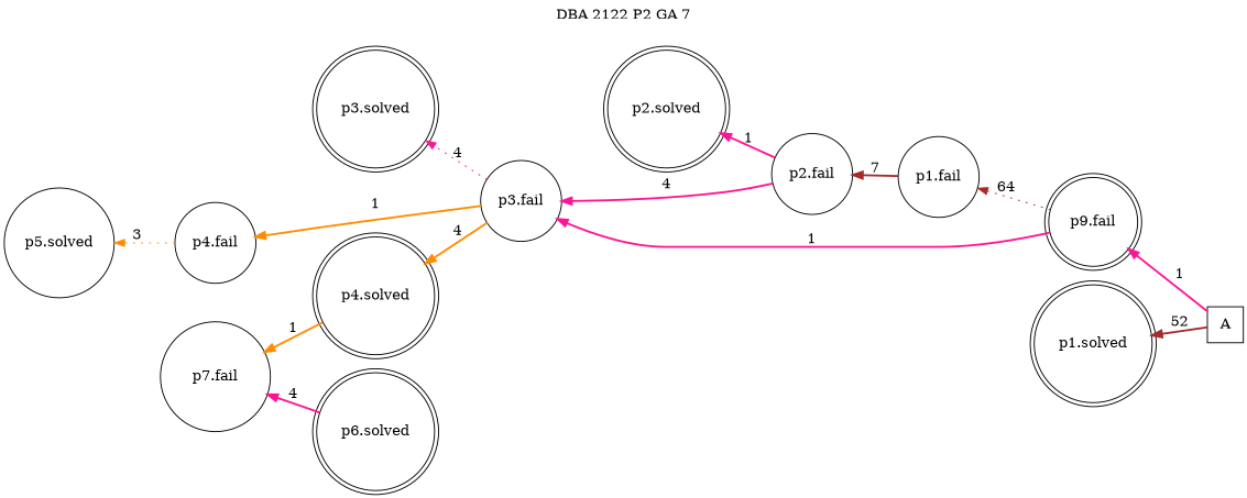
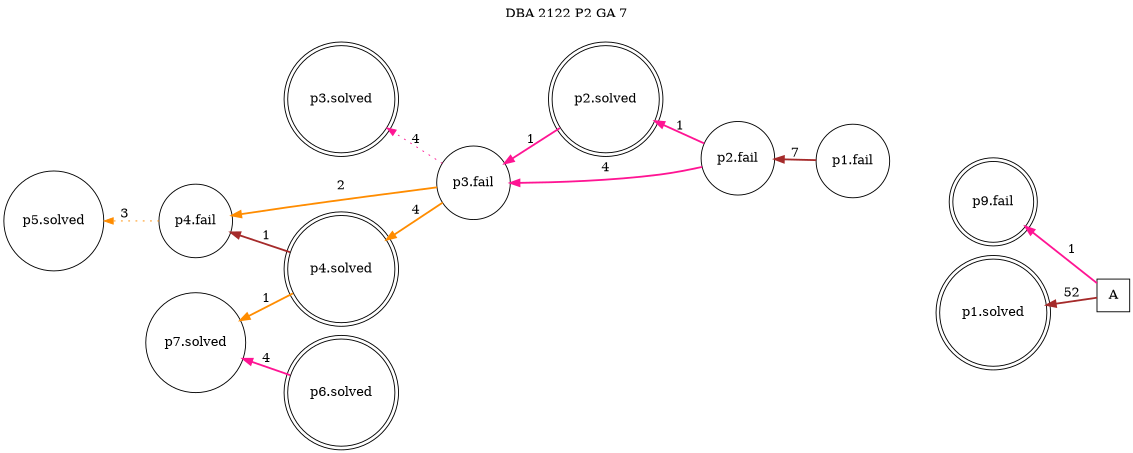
  digraph {
    label=" DBA 2122 P2 GA 7 "
    labelloc=tl
    rankdir=RL
    node [shape=doublecircle]
    edge [color=deeppink style=bold]
    n1 [label=A shape=square]
    n2 [label="p9.fail"]
    n3 [label="p1.solved"]
    n4 [label="p1.fail" shape=circle]
    n5 [label="p2.fail" shape=circle]
    n6 [label="p2.solved"]
    n7 [label="p3.fail" shape=circle]
    n8 [label="p3.solved"]
    n9 [label="p4.fail" shape=circle]
    n10 [label="p4.solved"]
    n11 [label="p5.solved" shape=circle]
-   n12 [label="p7.fail" shape=circle]
+   n12 [label="p7.solved" shape=circle]
    n13 [label="p6.solved"]
    n1 -> n2 [label=1]
    n1 -> n3 [color=brown label=52]
-   n2 -> n4 [color=brown label=64 style=dotted]
    n4 -> n5 [color=brown label=7]
    n5 -> n6 [label=1]
    n5 -> n7 [label=4]
-   n2 -> n7 [label=1]
+   n6 -> n7 [label=1]
    n7 -> n8 [label=4 style=dotted]
-   n7 -> n9 [color=darkorange label=1]
+   n7 -> n9 [color=darkorange label=2]
    n7 -> n10 [color=darkorange label=4]
    n9 -> n11 [color=darkorange label=3 style=dotted]
+   n10 -> n9 [color=brown label=1]
    n10 -> n12 [color=darkorange label=1]
    n13 -> n12 [label=4]
  }
